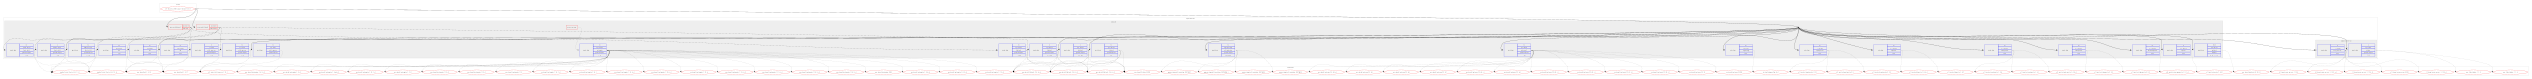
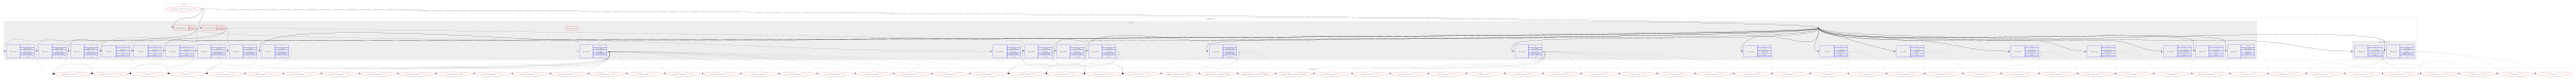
  digraph {
    compound=true
    concentrate=true
    fontname="Roboto Mono"
    fontsize=10
    newrank=true
    rankdir=TB
    ranksep=1.5
    node [color=red fontname="Roboto Mono" fontsize=10]
    edge [arrowhead=vee fontname="Roboto Mono" headport=w style=dotted tailport=e weight=100]
    n1 [label="x11-drivers/xf86-input-mtrack-0.3.0" width=4]
    n2 [color=blue label=<<TABLE BORDER="0" CELLBORDER="1" CELLSPACING="0" CELLPADDING="4" WIDTH="220"><TR><TD ROWSPAN="6" CELLPADDING="30">pack_dep</TD></TR><TR><TD WIDTH="110">no</TD></TR><TR><TD>sys-devel</TD></TR><TR><TD>automake</TD></TR><TR><TD>greaterequal</TD></TR><TR><TD>1.15</TD></TR></TABLE>> shape=none]
    n3 [label=<<TABLE BORDER="0" CELLBORDER="1" CELLSPACING="0" CELLPADDING="4"><TR><TD CELLPADDING="10">any_of_group</TD></TR></TABLE>> shape=none]
    n4 [color=blue label=<<TABLE BORDER="0" CELLBORDER="1" CELLSPACING="0" CELLPADDING="4" WIDTH="220"><TR><TD ROWSPAN="6" CELLPADDING="30">pack_dep</TD></TR><TR><TD WIDTH="110">no</TD></TR><TR><TD>sys-devel</TD></TR><TR><TD>libtool</TD></TR><TR><TD>greaterequal</TD></TR><TR><TD>2.2.6a</TD></TR></TABLE>> shape=none]
    n5 [color=blue label=<<TABLE BORDER="0" CELLBORDER="1" CELLSPACING="0" CELLPADDING="4" WIDTH="220"><TR><TD ROWSPAN="6" CELLPADDING="30">pack_dep</TD></TR><TR><TD WIDTH="110">no</TD></TR><TR><TD>sys-devel</TD></TR><TR><TD>m4</TD></TR><TR><TD>none</TD></TR><TR><TD></TD></TR></TABLE>> shape=none]
    n6 [color=blue label=<<TABLE BORDER="0" CELLBORDER="1" CELLSPACING="0" CELLPADDING="4" WIDTH="220"><TR><TD ROWSPAN="6" CELLPADDING="30">pack_dep</TD></TR><TR><TD WIDTH="110">no</TD></TR><TR><TD>x11-misc</TD></TR><TR><TD>util-macros</TD></TR><TR><TD>greaterequal</TD></TR><TR><TD>1.18</TD></TR></TABLE>> shape=none]
    n7 [color=blue label=<<TABLE BORDER="0" CELLBORDER="1" CELLSPACING="0" CELLPADDING="4" WIDTH="220"><TR><TD ROWSPAN="6" CELLPADDING="30">pack_dep</TD></TR><TR><TD WIDTH="110">no</TD></TR><TR><TD>media-fonts</TD></TR><TR><TD>font-util</TD></TR><TR><TD>greaterequal</TD></TR><TR><TD>1.2.0</TD></TR></TABLE>> shape=none]
    n8 [label=<<TABLE BORDER="0" CELLBORDER="1" CELLSPACING="0" CELLPADDING="4"><TR><TD ROWSPAN="3" CELLPADDING="10">use_conditional</TD></TR><TR><TD>positive</TD></TR><TR><TD>ppc-aix</TD></TR></TABLE>> shape=none]
    n9 [color=blue label=<<TABLE BORDER="0" CELLBORDER="1" CELLSPACING="0" CELLPADDING="4" WIDTH="220"><TR><TD ROWSPAN="6" CELLPADDING="30">pack_dep</TD></TR><TR><TD WIDTH="110">no</TD></TR><TR><TD>sys-devel</TD></TR><TR><TD>libtool</TD></TR><TR><TD>greaterequal</TD></TR><TR><TD>2.2.6a</TD></TR></TABLE>> shape=none]
    n10 [color=blue label=<<TABLE BORDER="0" CELLBORDER="1" CELLSPACING="0" CELLPADDING="4" WIDTH="220"><TR><TD ROWSPAN="6" CELLPADDING="30">pack_dep</TD></TR><TR><TD WIDTH="110">no</TD></TR><TR><TD>sys-devel</TD></TR><TR><TD>m4</TD></TR><TR><TD>none</TD></TR><TR><TD></TD></TR></TABLE>> shape=none]
    n11 [color=blue label=<<TABLE BORDER="0" CELLBORDER="1" CELLSPACING="0" CELLPADDING="4" WIDTH="220"><TR><TD ROWSPAN="6" CELLPADDING="30">pack_dep</TD></TR><TR><TD WIDTH="110">no</TD></TR><TR><TD>x11-misc</TD></TR><TR><TD>util-macros</TD></TR><TR><TD>greaterequal</TD></TR><TR><TD>1.18</TD></TR></TABLE>> shape=none]
    n12 [color=blue label=<<TABLE BORDER="0" CELLBORDER="1" CELLSPACING="0" CELLPADDING="4" WIDTH="220"><TR><TD ROWSPAN="6" CELLPADDING="30">pack_dep</TD></TR><TR><TD WIDTH="110">no</TD></TR><TR><TD>media-fonts</TD></TR><TR><TD>font-util</TD></TR><TR><TD>greaterequal</TD></TR><TR><TD>1.2.0</TD></TR></TABLE>> shape=none]
    n13 [label=<<TABLE BORDER="0" CELLBORDER="1" CELLSPACING="0" CELLPADDING="4"><TR><TD ROWSPAN="3" CELLPADDING="10">use_conditional</TD></TR><TR><TD>positive</TD></TR><TR><TD>x86-winnt</TD></TR></TABLE>> shape=none]
    n14 [color=blue label=<<TABLE BORDER="0" CELLBORDER="1" CELLSPACING="0" CELLPADDING="4" WIDTH="220"><TR><TD ROWSPAN="6" CELLPADDING="30">pack_dep</TD></TR><TR><TD WIDTH="110">no</TD></TR><TR><TD>app-portage</TD></TR><TR><TD>elt-patches</TD></TR><TR><TD>greaterequal</TD></TR><TR><TD>20170422</TD></TR></TABLE>> shape=none]
    n15 [color=blue label=<<TABLE BORDER="0" CELLBORDER="1" CELLSPACING="0" CELLPADDING="4" WIDTH="220"><TR><TD ROWSPAN="6" CELLPADDING="30">pack_dep</TD></TR><TR><TD WIDTH="110">no</TD></TR><TR><TD>media-fonts</TD></TR><TR><TD>font-util</TD></TR><TR><TD>greaterequal</TD></TR><TR><TD>1.2.0</TD></TR></TABLE>> shape=none]
    n16 [color=blue label=<<TABLE BORDER="0" CELLBORDER="1" CELLSPACING="0" CELLPADDING="4" WIDTH="220"><TR><TD ROWSPAN="6" CELLPADDING="30">pack_dep</TD></TR><TR><TD WIDTH="110">no</TD></TR><TR><TD>sys-devel</TD></TR><TR><TD>autoconf</TD></TR><TR><TD>greaterequal</TD></TR><TR><TD>2.69</TD></TR></TABLE>> shape=none]
    n17 [color=blue label=<<TABLE BORDER="0" CELLBORDER="1" CELLSPACING="0" CELLPADDING="4" WIDTH="220"><TR><TD ROWSPAN="6" CELLPADDING="30">pack_dep</TD></TR><TR><TD WIDTH="110">no</TD></TR><TR><TD>sys-devel</TD></TR><TR><TD>libtool</TD></TR><TR><TD>greaterequal</TD></TR><TR><TD>2.2.6a</TD></TR></TABLE>> shape=none]
    n18 [color=blue label=<<TABLE BORDER="0" CELLBORDER="1" CELLSPACING="0" CELLPADDING="4" WIDTH="220"><TR><TD ROWSPAN="6" CELLPADDING="30">pack_dep</TD></TR><TR><TD WIDTH="110">no</TD></TR><TR><TD>sys-devel</TD></TR><TR><TD>libtool</TD></TR><TR><TD>greaterequal</TD></TR><TR><TD>2.4</TD></TR></TABLE>> shape=none]
    n19 [color=blue label=<<TABLE BORDER="0" CELLBORDER="1" CELLSPACING="0" CELLPADDING="4" WIDTH="220"><TR><TD ROWSPAN="6" CELLPADDING="30">pack_dep</TD></TR><TR><TD WIDTH="110">no</TD></TR><TR><TD>sys-devel</TD></TR><TR><TD>m4</TD></TR><TR><TD>none</TD></TR><TR><TD></TD></TR></TABLE>> shape=none]
    n20 [color=blue label=<<TABLE BORDER="0" CELLBORDER="1" CELLSPACING="0" CELLPADDING="4" WIDTH="220"><TR><TD ROWSPAN="6" CELLPADDING="30">pack_dep</TD></TR><TR><TD WIDTH="110">no</TD></TR><TR><TD>virtual</TD></TR><TR><TD>pkgconfig</TD></TR><TR><TD>none</TD></TR><TR><TD></TD></TR></TABLE>> shape=none]
    n21 [color=blue label=<<TABLE BORDER="0" CELLBORDER="1" CELLSPACING="0" CELLPADDING="4" WIDTH="220"><TR><TD ROWSPAN="6" CELLPADDING="30">pack_dep</TD></TR><TR><TD WIDTH="110">no</TD></TR><TR><TD>x11-misc</TD></TR><TR><TD>util-macros</TD></TR><TR><TD>greaterequal</TD></TR><TR><TD>1.18</TD></TR></TABLE>> shape=none]
    n22 [color=blue label=<<TABLE BORDER="0" CELLBORDER="1" CELLSPACING="0" CELLPADDING="4" WIDTH="220"><TR><TD ROWSPAN="6" CELLPADDING="30">pack_dep</TD></TR><TR><TD WIDTH="110">no</TD></TR><TR><TD>x11-proto</TD></TR><TR><TD>inputproto</TD></TR><TR><TD>none</TD></TR><TR><TD></TD></TR></TABLE>> shape=none]
    n23 [color=blue label=<<TABLE BORDER="0" CELLBORDER="1" CELLSPACING="0" CELLPADDING="4" WIDTH="220"><TR><TD ROWSPAN="6" CELLPADDING="30">pack_dep</TD></TR><TR><TD WIDTH="110">no</TD></TR><TR><TD>x11-proto</TD></TR><TR><TD>kbproto</TD></TR><TR><TD>none</TD></TR><TR><TD></TD></TR></TABLE>> shape=none]
    n24 [color=blue label=<<TABLE BORDER="0" CELLBORDER="1" CELLSPACING="0" CELLPADDING="4" WIDTH="220"><TR><TD ROWSPAN="6" CELLPADDING="30">pack_dep</TD></TR><TR><TD WIDTH="110">no</TD></TR><TR><TD>x11-proto</TD></TR><TR><TD>randrproto</TD></TR><TR><TD>none</TD></TR><TR><TD></TD></TR></TABLE>> shape=none]
    n25 [color=blue label=<<TABLE BORDER="0" CELLBORDER="1" CELLSPACING="0" CELLPADDING="4" WIDTH="220"><TR><TD ROWSPAN="6" CELLPADDING="30">pack_dep</TD></TR><TR><TD WIDTH="110">no</TD></TR><TR><TD>x11-proto</TD></TR><TR><TD>videoproto</TD></TR><TR><TD>none</TD></TR><TR><TD></TD></TR></TABLE>> shape=none]
    n26 [color=blue label=<<TABLE BORDER="0" CELLBORDER="1" CELLSPACING="0" CELLPADDING="4" WIDTH="220"><TR><TD ROWSPAN="6" CELLPADDING="30">pack_dep</TD></TR><TR><TD WIDTH="110">no</TD></TR><TR><TD>x11-proto</TD></TR><TR><TD>xineramaproto</TD></TR><TR><TD>none</TD></TR><TR><TD></TD></TR></TABLE>> shape=none]
    n27 [color=blue label=<<TABLE BORDER="0" CELLBORDER="1" CELLSPACING="0" CELLPADDING="4" WIDTH="220"><TR><TD ROWSPAN="6" CELLPADDING="30">pack_dep</TD></TR><TR><TD WIDTH="110">no</TD></TR><TR><TD>x11-proto</TD></TR><TR><TD>xproto</TD></TR><TR><TD>none</TD></TR><TR><TD></TD></TR></TABLE>> shape=none]
    n28 [color=blue label=<<TABLE BORDER="0" CELLBORDER="1" CELLSPACING="0" CELLPADDING="4" WIDTH="220"><TR><TD ROWSPAN="6" CELLPADDING="30">pack_dep</TD></TR><TR><TD WIDTH="110">weak</TD></TR><TR><TD>sys-devel</TD></TR><TR><TD>gettext</TD></TR><TR><TD>smaller</TD></TR><TR><TD>0.18.1.1-r3</TD></TR></TABLE>> shape=none]
    n29 [color=blue label=<<TABLE BORDER="0" CELLBORDER="1" CELLSPACING="0" CELLPADDING="4" WIDTH="220"><TR><TD ROWSPAN="6" CELLPADDING="30">pack_dep</TD></TR><TR><TD WIDTH="110">no</TD></TR><TR><TD>x11-base</TD></TR><TR><TD>xorg-server</TD></TR><TR><TD>none</TD></TR><TR><TD></TD></TR></TABLE>> shape=none]
    n30 [color=blue label=<<TABLE BORDER="0" CELLBORDER="1" CELLSPACING="0" CELLPADDING="4" WIDTH="220"><TR><TD ROWSPAN="6" CELLPADDING="30">pack_dep</TD></TR><TR><TD WIDTH="110">no</TD></TR><TR><TD>sys-libs</TD></TR><TR><TD>mtdev</TD></TR><TR><TD>greaterequal</TD></TR><TR><TD>1.0</TD></TR></TABLE>> shape=none]
    n31 [label="sys-devel/automake-1.10.3-r1" width=4]
    n32 [label="sys-devel/automake-1.10.3-r2" width=4]
    n33 [label="sys-devel/automake-1.11.6-r1" width=4]
    n34 [label="sys-devel/automake-1.11.6-r2" width=4]
-   n35 [label="sys-devel/automake-1.12.6" width=4]
    n36 [label="sys-devel/automake-1.12.6-r1" width=4]
    n37 [label="sys-devel/automake-1.13.4-r1" width=4]
    n38 [label="sys-devel/automake-1.14.1" width=4]
    n39 [label="sys-devel/automake-1.14.1-r1" width=4]
    n40 [label="sys-devel/automake-1.15" width=4]
    n41 [label="sys-devel/automake-1.15-r1" width=4]
    n42 [label="sys-devel/automake-1.15-r2" width=4]
    n43 [label="sys-devel/automake-1.15.1" width=4]
    n44 [label="sys-devel/automake-1.15.1-r1" width=4]
    n45 [label="sys-devel/automake-1.4_p6-r2" width=4]
    n46 [label="sys-devel/automake-1.5-r2" width=4]
    n47 [label="sys-devel/automake-1.6.3-r2" width=4]
    n48 [label="sys-devel/automake-1.7.9-r3" width=4]
    n49 [label="sys-devel/automake-1.8.5-r5" width=4]
    n50 [label="sys-devel/automake-1.9.6-r4" width=4]
    n51 [label="sys-devel/automake-9999" width=4]
    n52 [label="sys-devel/libtool-2.4.6-r2" width=4]
    n53 [label="sys-devel/libtool-2.4.6-r3" width=4]
    n54 [label="sys-devel/libtool-2.4.6-r4" width=4]
    n55 [label="sys-devel/libtool-9999" width=4]
    n56 [label="sys-devel/m4-1.4.17" width=4]
    n57 [label="sys-devel/m4-1.4.18" width=4]
    n58 [label="x11-misc/util-macros-1.19.1" width=4]
    n59 [label="media-fonts/font-util-1.3.0" width=4]
    n60 [label="media-fonts/font-util-1.3.1" width=4]
    n61 [label="app-portage/elt-patches-20170317" width=4]
    n62 [label="app-portage/elt-patches-20170422" width=4]
    n63 [label="app-portage/elt-patches-20170815" width=4]
    n64 [label="app-portage/elt-patches-20170826.1" width=4]
    n65 [label="sys-devel/autoconf-2.13" width=4]
    n66 [label="sys-devel/autoconf-2.59-r7" width=4]
    n67 [label="sys-devel/autoconf-2.61-r2" width=4]
    n68 [label="sys-devel/autoconf-2.62-r1" width=4]
    n69 [label="sys-devel/autoconf-2.63-r1" width=4]
    n70 [label="sys-devel/autoconf-2.64" width=4]
    n71 [label="sys-devel/autoconf-2.65-r1" width=4]
    n72 [label="sys-devel/autoconf-2.67" width=4]
    n73 [label="sys-devel/autoconf-2.68" width=4]
    n74 [label="sys-devel/autoconf-2.69" width=4]
    n75 [label="sys-devel/autoconf-5.69-r4" width=4]
    n76 [label="sys-devel/autoconf-9999" width=4]
    n77 [label="virtual/pkgconfig-0-r1" width=4]
    n78 [label="x11-proto/inputproto-2.3" width=4]
    n79 [label="x11-proto/inputproto-2.3.1" width=4]
    n80 [label="x11-proto/inputproto-2.3.2" width=4]
    n81 [label="x11-proto/kbproto-1.0.6-r1" width=4]
    n82 [label="x11-proto/kbproto-1.0.7" width=4]
    n83 [label="x11-proto/randrproto-1.4.0-r1" width=4]
    n84 [label="x11-proto/randrproto-1.4.1" width=4]
    n85 [label="x11-proto/randrproto-1.5.0" width=4]
    n86 [label="x11-proto/videoproto-2.3.2" width=4]
    n87 [label="x11-proto/videoproto-2.3.3" width=4]
    n88 [label="x12-proto/xineramaproto-1.2.1-r1" width=4]
    n89 [label="sys-devel/gettext-0.19.8.1" width=4]
    n90 [label="x11-proto/xproto-7.0.31" width=4]
    n91 [label="sys-libs/mtdev-1.1.4" width=4]
    n92 [label="sys-libs/mtdev-1.1.5" width=4]
    n93 [label="x11-base/xorg-server-1.12.4-r7" width=4]
    n94 [label="x11-base/xorg-server-1.15.2-r4" width=4]
    n95 [label="x11-base/xorg-server-1.19.5" width=4]
    n96 [label="x11-base/xorg-server-1.19.5-r1" width=4]
    n97 [label="x11-base/xorg-server-9999" width=4]
    subgraph cluster_1 {
      color=gray
      label=<<i>ebuild</i>>
      rank=same
      n1
    }
    subgraph cluster_2 {
      color=gray
      label=<<i>dependencies</i>>
      subgraph cluster_3 {
        color=gray
        fillcolor="#eeeeee"
        label=<<i>compile</i>>
        style=filled
        subgraph sub_4 {
          color=gray
          fillcolor="#eeeeee"
          label=<<i>compile</i>>
          style=filled
          n3
          subgraph sub_5 {
            color=gray
            fillcolor="#eeeeee"
            label=<<i>compile</i>>
            style=filled
            n2
          }
        }
        subgraph sub_6 {
          color=gray
          fillcolor="#eeeeee"
          label=<<i>compile</i>>
          style=filled
          n8
          subgraph sub_7 {
            color=gray
            fillcolor="#eeeeee"
            label=<<i>compile</i>>
            style=filled
            n4
          }
          subgraph sub_8 {
            color=gray
            fillcolor="#eeeeee"
            label=<<i>compile</i>>
            style=filled
            n5
          }
          subgraph sub_9 {
            color=gray
            fillcolor="#eeeeee"
            label=<<i>compile</i>>
            style=filled
            n6
          }
          subgraph sub_10 {
            color=gray
            fillcolor="#eeeeee"
            label=<<i>compile</i>>
            style=filled
            n7
          }
        }
        subgraph sub_11 {
          color=gray
          fillcolor="#eeeeee"
          label=<<i>compile</i>>
          style=filled
          n13
          subgraph sub_12 {
            color=gray
            fillcolor="#eeeeee"
            label=<<i>compile</i>>
            style=filled
            n9
          }
          subgraph sub_13 {
            color=gray
            fillcolor="#eeeeee"
            label=<<i>compile</i>>
            style=filled
            n10
          }
          subgraph sub_14 {
            color=gray
            fillcolor="#eeeeee"
            label=<<i>compile</i>>
            style=filled
            n11
          }
          subgraph sub_15 {
            color=gray
            fillcolor="#eeeeee"
            label=<<i>compile</i>>
            style=filled
            n12
          }
        }
        subgraph sub_16 {
          color=gray
          fillcolor="#eeeeee"
          label=<<i>compile</i>>
          style=filled
          n14
        }
        subgraph sub_17 {
          color=gray
          fillcolor="#eeeeee"
          label=<<i>compile</i>>
          style=filled
          n15
        }
        subgraph sub_18 {
          color=gray
          fillcolor="#eeeeee"
          label=<<i>compile</i>>
          style=filled
          n16
        }
        subgraph sub_19 {
          color=gray
          fillcolor="#eeeeee"
          label=<<i>compile</i>>
          style=filled
          n17
        }
        subgraph sub_20 {
          color=gray
          fillcolor="#eeeeee"
          label=<<i>compile</i>>
          style=filled
          n18
        }
        subgraph sub_21 {
          color=gray
          fillcolor="#eeeeee"
          label=<<i>compile</i>>
          style=filled
          n19
        }
        subgraph sub_22 {
          color=gray
          fillcolor="#eeeeee"
          label=<<i>compile</i>>
          style=filled
          n20
        }
        subgraph sub_23 {
          color=gray
          fillcolor="#eeeeee"
          label=<<i>compile</i>>
          style=filled
          n21
        }
        subgraph sub_24 {
          color=gray
          fillcolor="#eeeeee"
          label=<<i>compile</i>>
          style=filled
          n22
        }
        subgraph sub_25 {
          color=gray
          fillcolor="#eeeeee"
          label=<<i>compile</i>>
          style=filled
          n23
        }
        subgraph sub_26 {
          color=gray
          fillcolor="#eeeeee"
          label=<<i>compile</i>>
          style=filled
          n24
        }
        subgraph sub_27 {
          color=gray
          fillcolor="#eeeeee"
          label=<<i>compile</i>>
          style=filled
          n25
        }
        subgraph sub_28 {
          color=gray
          fillcolor="#eeeeee"
          label=<<i>compile</i>>
          style=filled
          n26
        }
        subgraph sub_29 {
          color=gray
          fillcolor="#eeeeee"
          label=<<i>compile</i>>
          style=filled
          n27
        }
        subgraph sub_30 {
          color=gray
          fillcolor="#eeeeee"
          label=<<i>compile</i>>
          style=filled
          n28
        }
      }
      subgraph cluster_31 {
        color=gray
        fillcolor="#eeeeee"
        label=<<i>compile and run</i>>
        style=filled
        subgraph sub_32 {
          color=gray
          fillcolor="#eeeeee"
          label=<<i>compile and run</i>>
          style=filled
          n29
        }
        subgraph sub_33 {
          color=gray
          fillcolor="#eeeeee"
          label=<<i>compile and run</i>>
          style=filled
          n30
        }
      }
      subgraph cluster_34 {
        color=gray
        fillcolor="#eeeeee"
        label=<<i>run</i>>
        style=filled
      }
    }
    subgraph cluster_35 {
      color=gray
      label=<<i>candidates</i>>
      rank=same
      subgraph sub_36 {
        color=black
        label=<<i>candidates</i>>
        nodesep=1
        rank=same
        n31
        n32
        n33
        n34
-       n35
        n36
        n37
        n38
        n39
        n40
        n41
        n42
        n43
        n44
        n45
        n46
        n47
        n48
        n49
        n50
        n51
      }
      subgraph sub_37 {
        color=black
        label=<<i>candidates</i>>
        nodesep=1
        rank=same
        n52
        n53
        n54
        n55
      }
      subgraph sub_38 {
        color=black
        label=<<i>candidates</i>>
        nodesep=1
        rank=same
        n56
        n57
      }
      subgraph sub_39 {
        color=black
        label=<<i>candidates</i>>
        nodesep=1
        rank=same
        n58
      }
      subgraph sub_40 {
        color=black
        label=<<i>candidates</i>>
        nodesep=1
        rank=same
        n59
        n60
      }
      subgraph sub_41 {
        color=black
        label=<<i>candidates</i>>
        nodesep=1
        rank=same
        n52
        n53
        n54
        n55
      }
      subgraph sub_42 {
        color=black
        label=<<i>candidates</i>>
        nodesep=1
        rank=same
        n56
        n57
      }
      subgraph sub_43 {
        color=black
        label=<<i>candidates</i>>
        nodesep=1
        rank=same
        n58
      }
      subgraph sub_44 {
        color=black
        label=<<i>candidates</i>>
        nodesep=1
        rank=same
        n59
        n60
      }
      subgraph sub_45 {
        color=black
        label=<<i>candidates</i>>
        nodesep=1
        rank=same
        n59
        n60
      }
      subgraph sub_46 {
        color=black
        label=<<i>candidates</i>>
        nodesep=1
        rank=same
        n61
        n62
        n63
        n64
      }
      subgraph sub_47 {
        color=black
        label=<<i>candidates</i>>
        nodesep=1
        rank=same
        n65
        n66
        n67
        n68
        n69
        n70
        n71
        n72
        n73
        n74
        n75
        n76
      }
      subgraph sub_48 {
        color=black
        label=<<i>candidates</i>>
        nodesep=1
        rank=same
        n52
        n53
        n54
        n55
      }
      subgraph sub_49 {
        color=black
        label=<<i>candidates</i>>
        nodesep=1
        rank=same
        n52
        n53
        n54
        n55
      }
      subgraph sub_50 {
        color=black
        label=<<i>candidates</i>>
        nodesep=1
        rank=same
        n77
      }
      subgraph sub_51 {
        color=black
        label=<<i>candidates</i>>
        nodesep=1
        rank=same
        n56
        n57
      }
      subgraph sub_52 {
        color=black
        label=<<i>candidates</i>>
        nodesep=1
        rank=same
        n58
      }
      subgraph sub_53 {
        color=black
        label=<<i>candidates</i>>
        nodesep=1
        rank=same
        n78
        n79
        n80
      }
      subgraph sub_54 {
        color=black
        label=<<i>candidates</i>>
        nodesep=1
        rank=same
        n81
        n82
      }
      subgraph sub_55 {
        color=black
        label=<<i>candidates</i>>
        nodesep=1
        rank=same
        n83
        n84
        n85
      }
      subgraph sub_56 {
        color=black
        label=<<i>candidates</i>>
        nodesep=1
        rank=same
        n86
        n87
      }
      subgraph sub_57 {
        color=black
        label=<<i>candidates</i>>
        nodesep=1
        rank=same
        n88
      }
      subgraph sub_58 {
        color=black
        label=<<i>candidates</i>>
        nodesep=1
        rank=same
        n89
      }
      subgraph sub_59 {
        color=black
        label=<<i>candidates</i>>
        nodesep=1
        rank=same
        n90
      }
      subgraph sub_60 {
        color=black
        label=<<i>candidates</i>>
        nodesep=1
        rank=same
        n91
        n92
      }
      subgraph sub_61 {
        color=black
        label=<<i>candidates</i>>
        nodesep=1
        rank=same
        n93
        n94
        n95
        n96
        n97
      }
    }
    n1 -> n8 [style=solid weight=20]
    n1 -> n13 [style=solid weight=20]
    n1 -> n14 [style=solid weight=20]
    n1 -> n15 [style=solid weight=20]
    n1 -> n16 [style=solid weight=20]
    n1 -> n17 [style=solid weight=20]
    n1 -> n18 [style=solid weight=20]
    n1 -> n19 [style=solid weight=20]
    n1 -> n20 [style=solid weight=20]
    n1 -> n21 [style=solid weight=20]
    n1 -> n22 [style=solid weight=20]
    n1 -> n23 [style=solid weight=20]
    n1 -> n24 [style=solid weight=20]
    n1 -> n25 [style=solid weight=20]
    n1 -> n26 [style=solid weight=20]
    n1 -> n27 [style=solid weight=20]
    n1 -> n28 [style=solid weight=20]
    n1 -> n29 [arrowhead=odotvee style=solid weight=20]
    n1 -> n30 [arrowhead=odotvee style=solid weight=20]
    n2 -> n31
    n2 -> n32
    n2 -> n33
    n2 -> n34
-   n2 -> n35
    n2 -> n36
    n2 -> n37
    n2 -> n38
    n2 -> n39
    n2 -> n40
    n2 -> n41
    n2 -> n42
    n2 -> n43
    n2 -> n44
    n2 -> n45
    n2 -> n46
    n2 -> n47
    n2 -> n48
    n2 -> n49
    n2 -> n50
    n2 -> n51
    n3 -> n2 [arrowhead=oinv weight=20]
    n4 -> n52
    n4 -> n53
    n4 -> n54
    n4 -> n55
    n5 -> n56
    n5 -> n57
    n6 -> n58
    n7 -> n59
    n7 -> n60
    n8 -> n4 [style=dashed weight=20]
    n8 -> n5 [style=dashed weight=20]
    n8 -> n6 [style=dashed weight=20]
    n8 -> n7 [style=dashed weight=20]
    n9 -> n52
    n9 -> n53
    n9 -> n54
    n9 -> n55
    n10 -> n56
    n10 -> n57
    n11 -> n58
    n12 -> n59
    n12 -> n60
    n13 -> n9 [style=dashed weight=20]
    n13 -> n10 [style=dashed weight=20]
    n13 -> n11 [style=dashed weight=20]
    n13 -> n12 [style=dashed weight=20]
    n14 -> n61
    n14 -> n62
    n14 -> n63
    n14 -> n64
    n15 -> n59
    n15 -> n60
    n16 -> n65
    n16 -> n66
    n16 -> n67
    n16 -> n68
    n16 -> n69
    n16 -> n70
    n16 -> n71
    n16 -> n72
    n16 -> n73
    n16 -> n74
    n16 -> n75
    n16 -> n76
    n17 -> n52
    n17 -> n53
    n17 -> n54
    n17 -> n55
    n18 -> n52
    n18 -> n53
    n18 -> n54
    n18 -> n55
    n19 -> n56
    n19 -> n57
    n20 -> n77
    n21 -> n58
    n22 -> n78
    n22 -> n79
    n22 -> n80
    n23 -> n81
    n23 -> n82
    n24 -> n83
    n24 -> n84
    n24 -> n85
    n25 -> n86
    n25 -> n87
    n26 -> n88
    n27 -> n90
    n28 -> n89
    n29 -> n93
    n29 -> n94
    n29 -> n95
    n29 -> n96
    n29 -> n97
    n30 -> n91
    n30 -> n92
  }
